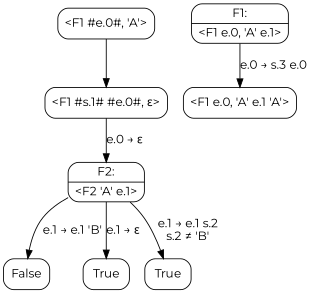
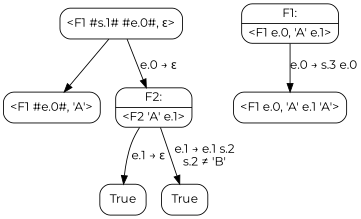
  digraph {
    fontname=Montserrat
    node [fontname=Montserrat shape=box style=rounded]
    edge [fontname=Montserrat]
    n1 [label="<F1 #s.1# #e.0#, ε>"]
    n2 [label="<F1 #e.0#, 'A'>"]
    n3 [label="{F2:|\<F2 'A' e.1\>}" shape=record]
    n4 [label="{F1:|\<F1 e.0, 'A' e.1\>}" shape=record]
    n5 [label="<F1 e.0, 'A' e.1 'A'>"]
-   n6 [label=False]
    n7 [label=True]
    n8 [label=True]
-   n2 -> n1
+   n1 -> n2
    n1 -> n3 [label="e.0 → ε"]
-   n3 -> n6 [label="e.1 → e.1 'B'"]
    n3 -> n7 [label="e.1 → ε"]
    n3 -> n8 [label="e.1 → e.1 s.2\ns.2 ≠ 'B'"]
    n4 -> n5 [label="e.0 → s.3 e.0"]
  }
